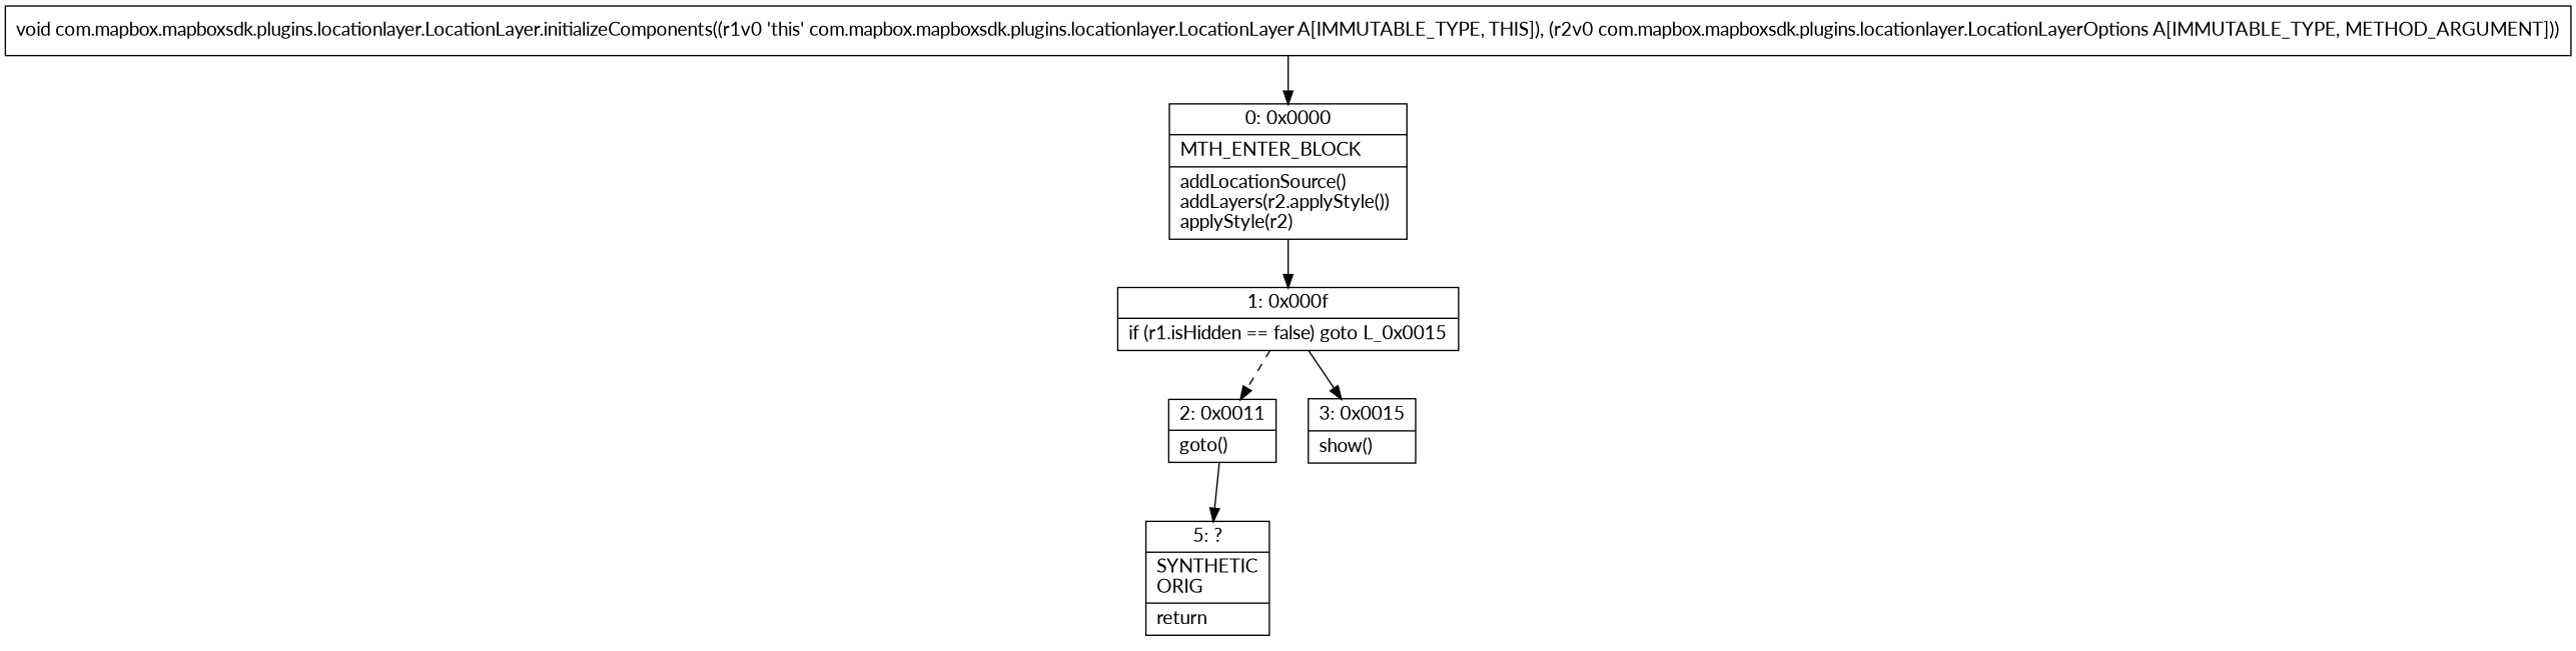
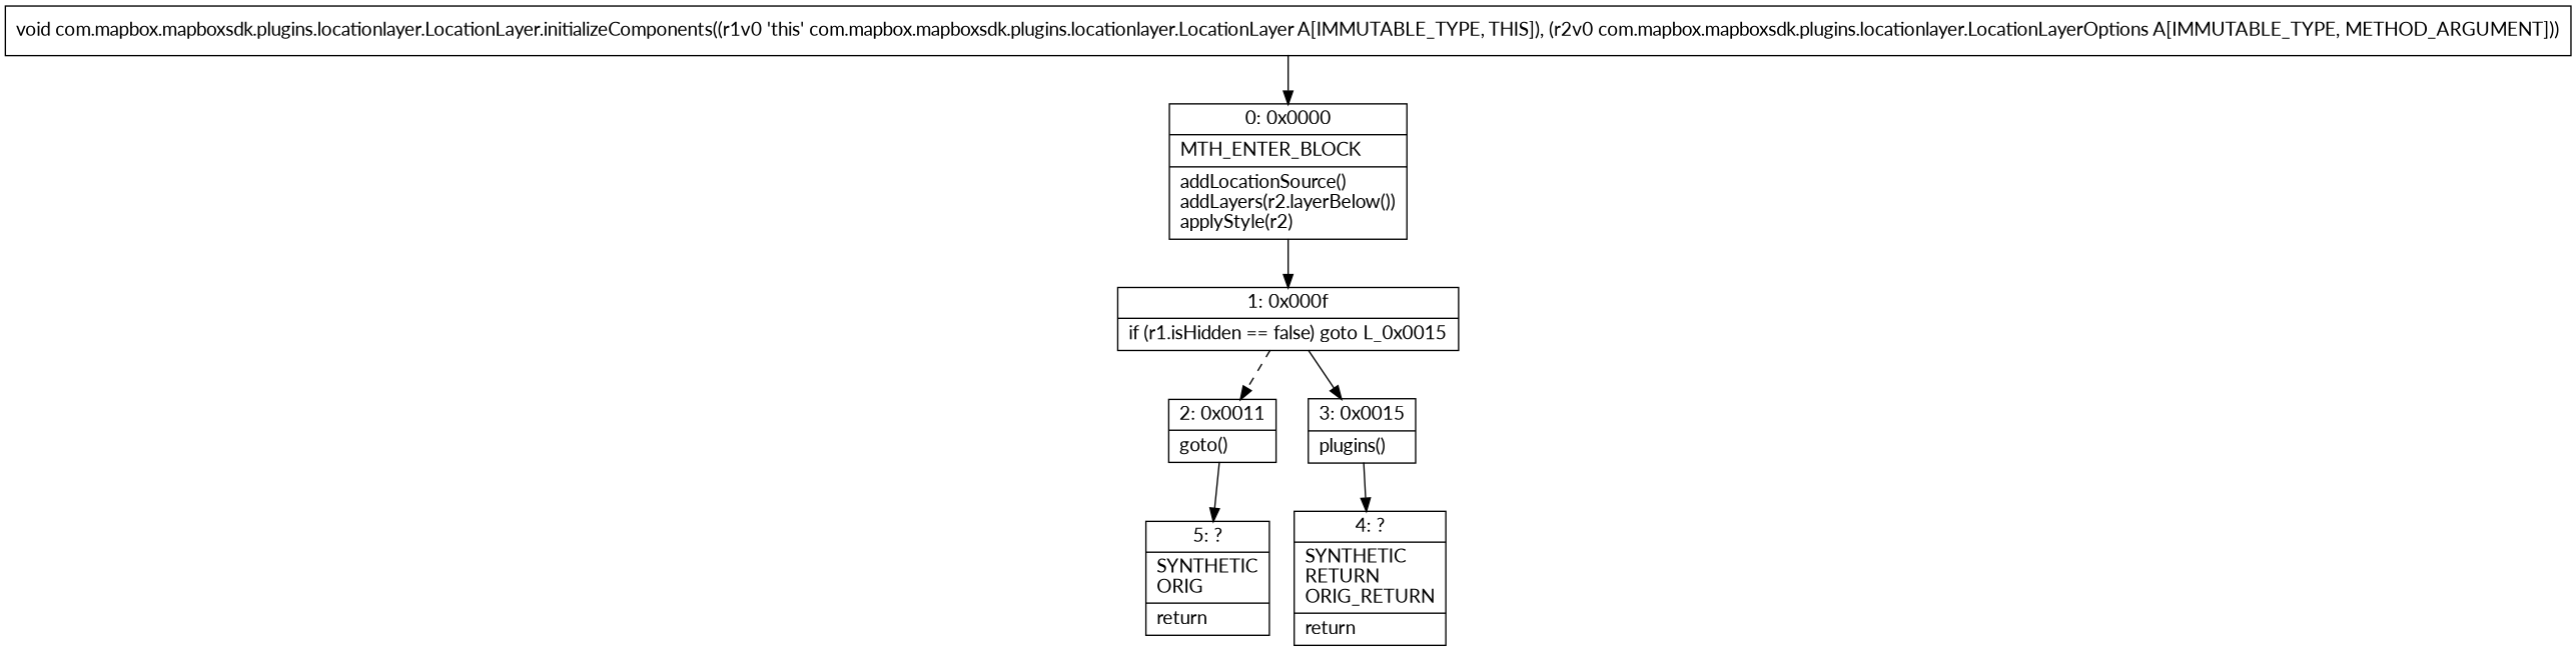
  digraph {
    fontname=Lato
    node [fontname=Lato shape=record]
    edge [fontname=Lato]
-   n1 [label="{0\:\ 0x0000|MTH_ENTER_BLOCK\l|addLocationSource()\laddLayers(r2.applyStyle())\lapplyStyle(r2)\l}"]
+   n1 [label="{0\:\ 0x0000|MTH_ENTER_BLOCK\l|addLocationSource()\laddLayers(r2.layerBelow())\lapplyStyle(r2)\l}"]
    n2 [label="{1\:\ 0x000f|if (r1.isHidden == false) goto L_0x0015\l}"]
    n3 [label="{2\:\ 0x0011|goto()\l}"]
-   n4 [label="{3\:\ 0x0015|show()\l}"]
+   n4 [label="{3\:\ 0x0015|plugins()\l}"]
    n5 [label="{5\:\ ?|SYNTHETIC\lORIG\l|return\l}"]
+   n6 [label="{4\:\ ?|SYNTHETIC\lRETURN\lORIG_RETURN\l|return\l}"]
    n7 [label="{void com.mapbox.mapboxsdk.plugins.locationlayer.LocationLayer.initializeComponents((r1v0 'this' com.mapbox.mapboxsdk.plugins.locationlayer.LocationLayer A[IMMUTABLE_TYPE, THIS]), (r2v0 com.mapbox.mapboxsdk.plugins.locationlayer.LocationLayerOptions A[IMMUTABLE_TYPE, METHOD_ARGUMENT])) }"]
    n1 -> n2
    n2 -> n3 [style=dashed]
    n2 -> n4
    n3 -> n5
+   n4 -> n6
    n7 -> n1
  }
